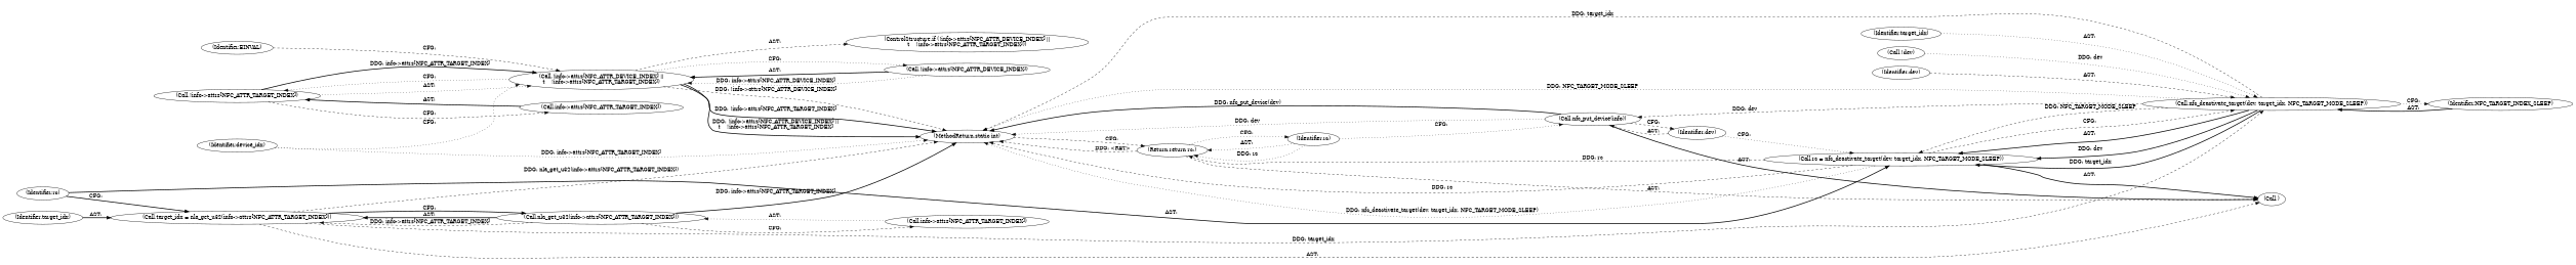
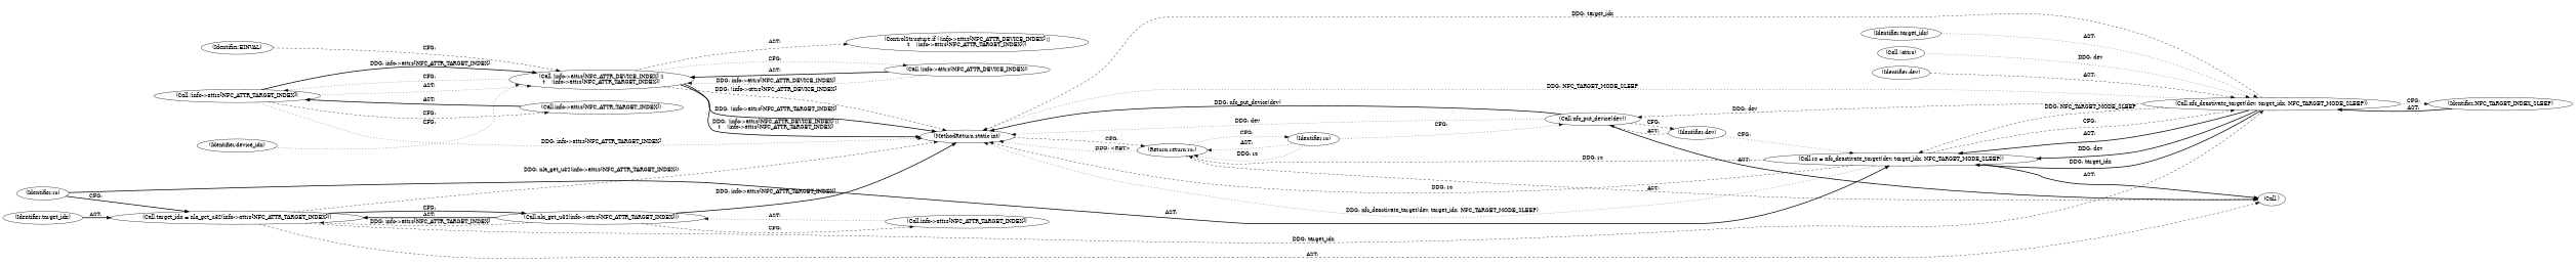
  digraph {
    rankdir=LR
    edge [style=dashed]
    n1 [label="(Call,!info->attrs[NFC_ATTR_TARGET_INDEX])"]
    n2 [label="(Call,!info->attrs[NFC_ATTR_DEVICE_INDEX] ||\n\t    !info->attrs[NFC_ATTR_TARGET_INDEX])"]
    n3 [label="(MethodReturn,static int)"]
    n4 [label="(Call,info->attrs[NFC_ATTR_TARGET_INDEX])"]
    n5 [label="(Call,!info->attrs[NFC_ATTR_DEVICE_INDEX])"]
    n6 [label="(ControlStructure,if (!info->attrs[NFC_ATTR_DEVICE_INDEX] ||\n\t    !info->attrs[NFC_ATTR_TARGET_INDEX]))"]
    n7 [label="(Call,nla_get_u32(info->attrs[NFC_ATTR_TARGET_INDEX]))"]
    n8 [label="(Call,target_idx = nla_get_u32(info->attrs[NFC_ATTR_TARGET_INDEX]))"]
    n9 [label="(Call,info->attrs[NFC_ATTR_TARGET_INDEX])"]
    n10 [label="(Return,return rc;)"]
    n11 [label="(Call,nfc_deactivate_target(dev, target_idx, NFC_TARGET_MODE_SLEEP))"]
    n12 [label="(Call,)"]
    n13 [label="(Call,rc = nfc_deactivate_target(dev, target_idx, NFC_TARGET_MODE_SLEEP))"]
-   n14 [label="(Call,nfc_put_device(info))"]
+   n14 [label="(Call,nfc_put_device(dev))"]
    n15 [label="(Identifier,NFC_TARGET_INDEX_SLEEP)"]
    n16 [label="(Identifier,dev)"]
    n17 [label="(Identifier,rc)"]
    n18 [label="(Identifier,EINVAL)"]
    n19 [label="(Identifier,rc)"]
    n20 [label="(Identifier,target_idx)"]
-   n21 [label="(Call,!dev)"]
+   n21 [label="(Call,!attrs)"]
    n22 [label="(Identifier,device_idx)"]
    n23 [label="(Identifier,target_idx)"]
    n24 [label="(Identifier,dev)"]
    n1 -> n2 [label="AST: " style=dotted]
    n1 -> n2 [label="DDG: info->attrs[NFC_ATTR_TARGET_INDEX]" style=bold]
-   n22 -> n3 [label="DDG: info->attrs[NFC_ATTR_TARGET_INDEX]" style=dotted]
+   n1 -> n3 [label="DDG: info->attrs[NFC_ATTR_TARGET_INDEX]" style=dotted]
    n1 -> n4 [label="CFG: "]
    n2 -> n1 [label="CFG: " style=dotted]
    n2 -> n3 [label="DDG: !info->attrs[NFC_ATTR_DEVICE_INDEX] ||\n\t    !info->attrs[NFC_ATTR_TARGET_INDEX]" style=bold]
    n2 -> n3 [label="DDG: !info->attrs[NFC_ATTR_DEVICE_INDEX]"]
    n2 -> n3 [label="DDG: !info->attrs[NFC_ATTR_TARGET_INDEX]" style=bold]
    n2 -> n5 [label="CFG: " style=dotted]
    n2 -> n6 [label="AST: "]
    n3 -> n10 [label="CFG: "]
    n4 -> n1 [label="AST: " style=bold]
    n5 -> n2 [label="AST: " style=bold]
    n5 -> n2 [label="DDG: info->attrs[NFC_ATTR_DEVICE_INDEX]" style=dotted]
    n7 -> n3 [label="DDG: info->attrs[NFC_ATTR_TARGET_INDEX]" style=bold]
    n7 -> n8 [label="AST: " style=bold]
    n7 -> n8 [label="DDG: info->attrs[NFC_ATTR_TARGET_INDEX]"]
    n7 -> n9 [label="CFG: "]
    n8 -> n3 [label="DDG: nla_get_u32(info->attrs[NFC_ATTR_TARGET_INDEX])"]
    n8 -> n7 [label="CFG: " style=bold]
    n8 -> n11 [label="DDG: target_idx"]
    n8 -> n12 [label="AST: "]
    n9 -> n7 [label="AST: " style=dotted]
-   n10 -> n3 [label="DDG: <RET>"]
+   n10 -> n3 [label="DDG: <RET>" style=dotted]
    n10 -> n12 [label="AST: "]
    n10 -> n17 [label="CFG: " style=dotted]
    n11 -> n3 [label="DDG: target_idx"]
    n11 -> n3 [label="DDG: NFC_TARGET_MODE_SLEEP" style=dotted]
    n11 -> n13 [label="AST: " style=bold]
    n11 -> n13 [label="DDG: dev" style=bold]
    n11 -> n13 [label="DDG: target_idx" style=bold]
    n11 -> n13 [label="DDG: NFC_TARGET_MODE_SLEEP"]
    n11 -> n14 [label="DDG: dev"]
    n11 -> n15 [label="CFG: " style=dotted]
    n13 -> n3 [label="DDG: rc"]
    n13 -> n3 [label="DDG: nfc_deactivate_target(dev, target_idx, NFC_TARGET_MODE_SLEEP)" style=dotted]
    n13 -> n10 [label="DDG: rc"]
    n13 -> n11 [label="CFG: "]
    n13 -> n12 [label="AST: " style=bold]
    n14 -> n3 [label="DDG: nfc_put_device(dev)" style=bold]
    n14 -> n3 [label="DDG: dev" style=dotted]
    n14 -> n12 [label="AST: " style=bold]
    n14 -> n16 [label="CFG: "]
    n15 -> n11 [label="AST: " style=bold]
    n16 -> n13 [label="CFG: " style=dotted]
    n16 -> n14 [label="AST: "]
    n17 -> n10 [label="AST: " style=dotted]
    n17 -> n10 [label="DDG: rc" style=dotted]
    n17 -> n14 [label="CFG: " style=dotted]
    n18 -> n2 [label="CFG: "]
    n19 -> n8 [label="CFG: " style=bold]
    n19 -> n13 [label="AST: " style=bold]
    n20 -> n11 [label="AST: " style=dotted]
    n21 -> n11 [label="DDG: dev" style=dotted]
    n22 -> n2 [label="CFG: " style=dotted]
    n23 -> n8 [label="AST: " style=bold]
    n24 -> n11 [label="AST: "]
  }
